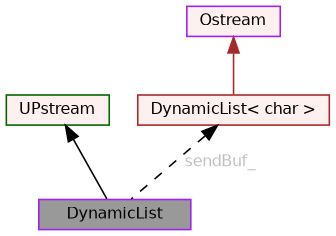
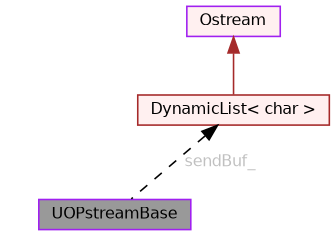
  digraph {
    node [color=purple fillcolor="#FFF0F0" fontname=Helvetica fontsize=10 shape=box style=filled]
    edge [color=black dir=back fontname=Helvetica fontsize=10 labelfontname=Helvetica labelfontsize=10 style=solid]
-   n1 [fillcolor=grey60 fontcolor=black height=0.2 label=DynamicList width=0.4]
-   n2 [color=darkgreen height=0.2 label=UPstream width=0.4]
+   n1 [fillcolor=grey60 fontcolor=black height=0.2 label=UOPstreamBase width=0.4]
    n3 [height=0.2 label=Ostream width=0.4]
    n4 [color=brown height=0.2 label="DynamicList\< char \>" width=0.4]
-   n2 -> n1
    n3 -> n4 [color=brown]
    n4 -> n1 [fontcolor=grey label=" sendBuf_" style=dashed]
  }
